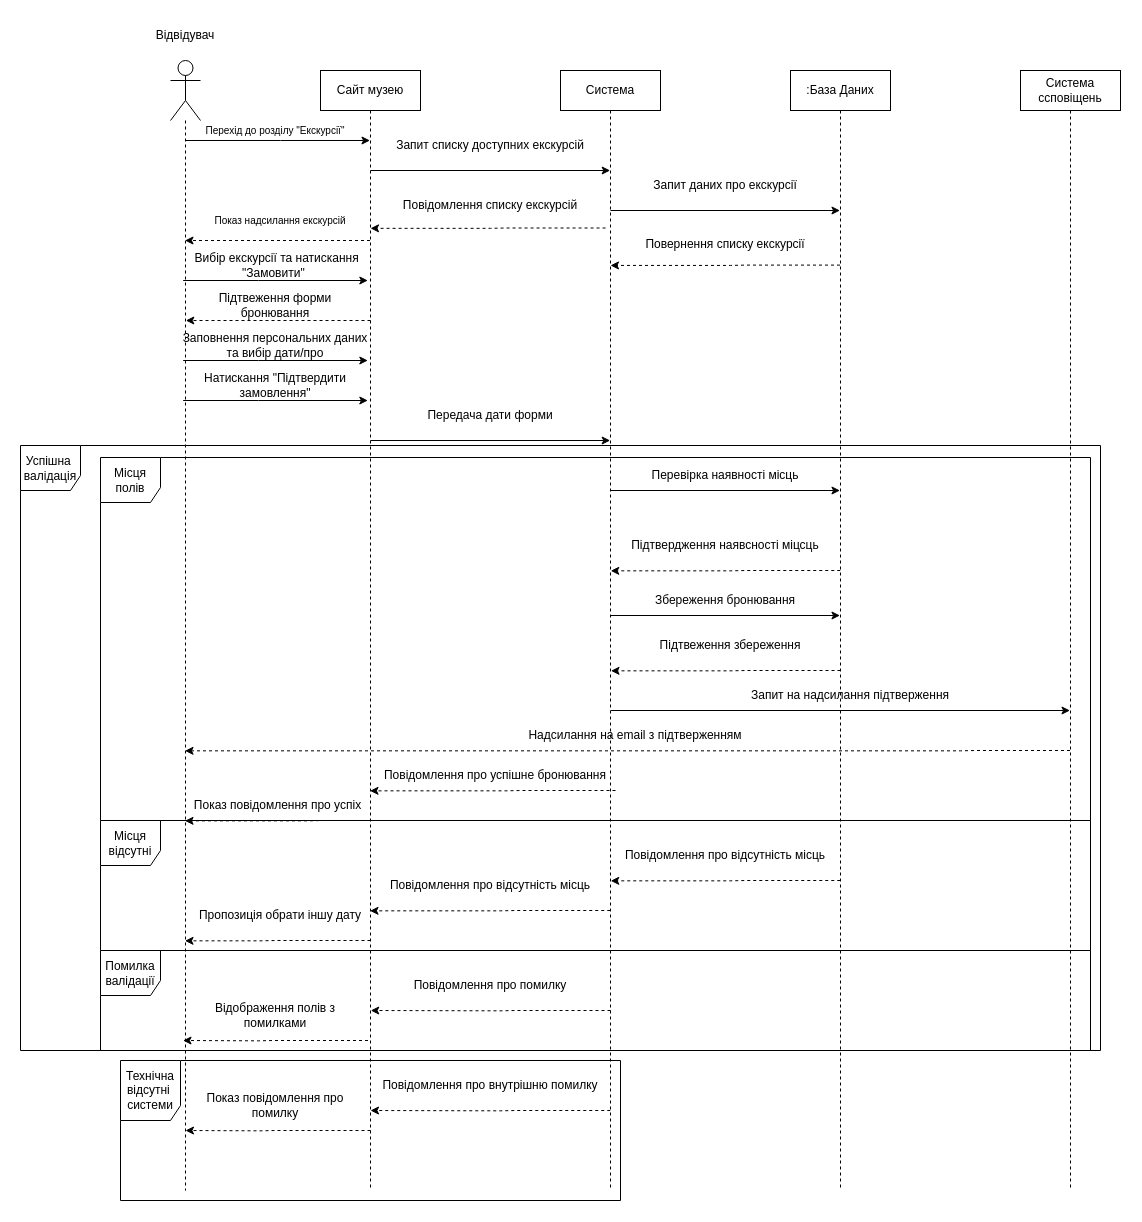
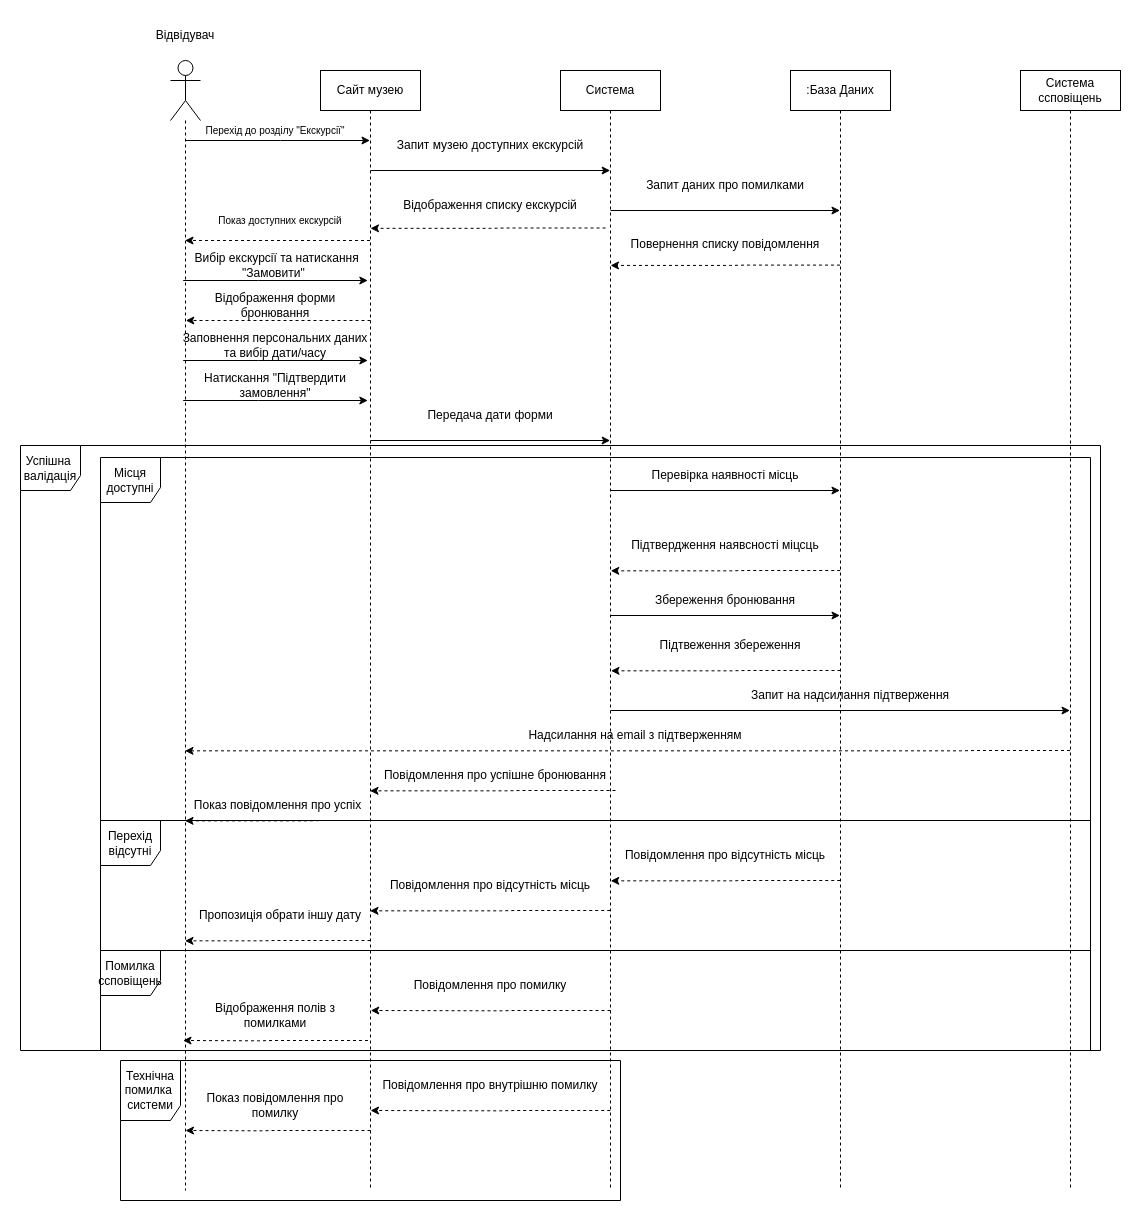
  <mxCell id="0" />
  <mxCell id="1" parent="0" />
  <mxCell id="2" value="Сайт музею" style="shape=umlLifeline;perimeter=lifelinePerimeter;whiteSpace=wrap;html=1;container=1;dropTarget=0;collapsible=0;recursiveResize=0;outlineConnect=0;portConstraint=eastwest;newEdgeStyle={&quot;curved&quot;:0,&quot;rounded&quot;:0};" parent="1" vertex="1"><mxGeometry x="320" y="70" width="100" height="1120" as="geometry" /></mxCell>
  <mxCell id="3" value="" style="shape=umlLifeline;perimeter=lifelinePerimeter;whiteSpace=wrap;html=1;container=1;dropTarget=0;collapsible=0;recursiveResize=0;outlineConnect=0;portConstraint=eastwest;newEdgeStyle={&quot;curved&quot;:0,&quot;rounded&quot;:0};participant=umlActor;size=60;" parent="1" vertex="1"><mxGeometry x="170" y="60" width="30" height="1130" as="geometry" /></mxCell>
  <mxCell id="4" style="edgeStyle=orthogonalEdgeStyle;rounded=0;orthogonalLoop=1;jettySize=auto;html=1;curved=0;" parent="1" source="3" target="2" edge="1"><mxGeometry relative="1" as="geometry"><mxPoint x="368" y="200" as="targetPoint" /><Array as="points"><mxPoint x="280" y="140" /><mxPoint x="280" y="140" /></Array></mxGeometry></mxCell>
  <mxCell id="5" value="Перехід до розділу &quot;Екскурсії&quot;" style="text;html=1;align=center;verticalAlign=middle;whiteSpace=wrap;rounded=0;fontSize=10;" parent="1" vertex="1"><mxGeometry x="190" y="120" width="170" height="20" as="geometry" /></mxCell>
  <mxCell id="6" value="" style="endArrow=classic;html=1;rounded=0;dashed=1;" parent="1" source="2" target="3" edge="1"><mxGeometry width="50" height="50" relative="1" as="geometry"><mxPoint x="240" y="220" as="sourcePoint" /><mxPoint x="290" y="170" as="targetPoint" /><Array as="points"><mxPoint x="270" y="240" /></Array></mxGeometry></mxCell>
- <mxCell id="7" value="Показ надсилання екскурсій" style="text;html=1;align=center;verticalAlign=middle;whiteSpace=wrap;rounded=0;fontSize=10;" parent="1" vertex="1"><mxGeometry x="190" y="212.5" width="180" height="15" as="geometry" /></mxCell>
+ <mxCell id="7" value="Показ доступних екскурсій" style="text;html=1;align=center;verticalAlign=middle;whiteSpace=wrap;rounded=0;fontSize=10;" parent="1" vertex="1"><mxGeometry x="190" y="212.5" width="180" height="15" as="geometry" /></mxCell>
  <mxCell id="8" value="" style="endArrow=classic;html=1;rounded=0;" parent="1" edge="1"><mxGeometry width="50" height="50" relative="1" as="geometry"><mxPoint x="182.663" y="280" as="sourcePoint" /><mxPoint x="367.33" y="280" as="targetPoint" /><Array as="points"><mxPoint x="257.83" y="280" /></Array></mxGeometry></mxCell>
  <mxCell id="9" value="&amp;nbsp;Вибір екскурсії та натискання &quot;Замовити&quot;&amp;nbsp;" style="text;html=1;align=center;verticalAlign=middle;whiteSpace=wrap;rounded=0;" parent="1" vertex="1"><mxGeometry x="175" y="250" width="200" height="30" as="geometry" /></mxCell>
  <mxCell id="10" value="" style="endArrow=classic;html=1;rounded=0;dashed=1;" parent="1" edge="1"><mxGeometry width="50" height="50" relative="1" as="geometry"><mxPoint x="370" y="320" as="sourcePoint" /><mxPoint x="185.333" y="320" as="targetPoint" /><Array as="points"><mxPoint x="300.5" y="320" /></Array></mxGeometry></mxCell>
- <mxCell id="11" value="Підтвеження форми бронювання" style="text;html=1;align=center;verticalAlign=middle;whiteSpace=wrap;rounded=0;" parent="1" vertex="1"><mxGeometry x="185" y="290" width="180" height="30" as="geometry" /></mxCell>
+ <mxCell id="11" value="Відображення форми бронювання" style="text;html=1;align=center;verticalAlign=middle;whiteSpace=wrap;rounded=0;" parent="1" vertex="1"><mxGeometry x="185" y="290" width="180" height="30" as="geometry" /></mxCell>
  <mxCell id="12" value="" style="endArrow=classic;html=1;rounded=0;" parent="1" edge="1"><mxGeometry width="50" height="50" relative="1" as="geometry"><mxPoint x="182.663" y="360" as="sourcePoint" /><mxPoint x="367.33" y="360" as="targetPoint" /><Array as="points"><mxPoint x="257.83" y="360" /></Array></mxGeometry></mxCell>
- <mxCell id="13" value="Заповнення персональних даних та вибір дати/про" style="text;html=1;align=center;verticalAlign=middle;whiteSpace=wrap;rounded=0;" parent="1" vertex="1"><mxGeometry x="180" y="330" width="190" height="30" as="geometry" /></mxCell>
+ <mxCell id="13" value="Заповнення персональних даних та вибір дати/часу" style="text;html=1;align=center;verticalAlign=middle;whiteSpace=wrap;rounded=0;" parent="1" vertex="1"><mxGeometry x="180" y="330" width="190" height="30" as="geometry" /></mxCell>
  <mxCell id="14" value="" style="endArrow=classic;html=1;rounded=0;" parent="1" edge="1"><mxGeometry width="50" height="50" relative="1" as="geometry"><mxPoint x="182.663" y="400" as="sourcePoint" /><mxPoint x="367.33" y="400" as="targetPoint" /><Array as="points"><mxPoint x="257.83" y="400" /></Array></mxGeometry></mxCell>
  <mxCell id="15" value="Натискання &quot;Підтвердити замовлення&quot;" style="text;html=1;align=center;verticalAlign=middle;whiteSpace=wrap;rounded=0;" parent="1" vertex="1"><mxGeometry x="180" y="370" width="190" height="30" as="geometry" /></mxCell>
  <mxCell id="16" value="Система" style="shape=umlLifeline;perimeter=lifelinePerimeter;whiteSpace=wrap;html=1;container=1;dropTarget=0;collapsible=0;recursiveResize=0;outlineConnect=0;portConstraint=eastwest;newEdgeStyle={&quot;curved&quot;:0,&quot;rounded&quot;:0};" parent="1" vertex="1"><mxGeometry x="560" y="70" width="100" height="1120" as="geometry" /></mxCell>
  <mxCell id="17" value="" style="endArrow=classic;html=1;rounded=0;" parent="1" edge="1"><mxGeometry width="50" height="50" relative="1" as="geometry"><mxPoint x="370.003" y="170" as="sourcePoint" /><mxPoint x="609.67" y="170" as="targetPoint" /></mxGeometry></mxCell>
- <mxCell id="18" value="Запит списку доступних екскурсій" style="text;html=1;align=center;verticalAlign=middle;whiteSpace=wrap;rounded=0;" parent="1" vertex="1"><mxGeometry x="370" y="130" width="240" height="30" as="geometry" /></mxCell>
+ <mxCell id="18" value="Запит музею доступних екскурсій" style="text;html=1;align=center;verticalAlign=middle;whiteSpace=wrap;rounded=0;" parent="1" vertex="1"><mxGeometry x="370" y="130" width="240" height="30" as="geometry" /></mxCell>
  <mxCell id="19" value="" style="endArrow=classic;html=1;rounded=0;dashed=1;" parent="1" edge="1"><mxGeometry width="50" height="50" relative="1" as="geometry"><mxPoint x="605.06" y="227.5" as="sourcePoint" /><mxPoint x="370.004" y="227.83" as="targetPoint" /><Array as="points"><mxPoint x="505.06" y="227.5" /><mxPoint x="490.06" y="227.83" /></Array></mxGeometry></mxCell>
- <mxCell id="20" value="Повідомлення списку екскурсій" style="text;html=1;align=center;verticalAlign=middle;whiteSpace=wrap;rounded=0;" parent="1" vertex="1"><mxGeometry x="370" y="190" width="240" height="30" as="geometry" /></mxCell>
+ <mxCell id="20" value="Відображення списку екскурсій" style="text;html=1;align=center;verticalAlign=middle;whiteSpace=wrap;rounded=0;" parent="1" vertex="1"><mxGeometry x="370" y="190" width="240" height="30" as="geometry" /></mxCell>
  <mxCell id="21" value="" style="endArrow=classic;html=1;rounded=0;" parent="1" edge="1"><mxGeometry width="50" height="50" relative="1" as="geometry"><mxPoint x="370.003" y="440" as="sourcePoint" /><mxPoint x="609.67" y="440" as="targetPoint" /></mxGeometry></mxCell>
  <mxCell id="22" value="Передача дати форми" style="text;html=1;align=center;verticalAlign=middle;whiteSpace=wrap;rounded=0;" parent="1" vertex="1"><mxGeometry x="380" y="400" width="220" height="30" as="geometry" /></mxCell>
  <mxCell id="23" value=":База Даних" style="shape=umlLifeline;perimeter=lifelinePerimeter;whiteSpace=wrap;html=1;container=1;dropTarget=0;collapsible=0;recursiveResize=0;outlineConnect=0;portConstraint=eastwest;newEdgeStyle={&quot;curved&quot;:0,&quot;rounded&quot;:0};" parent="1" vertex="1"><mxGeometry x="790" y="70" width="100" height="1120" as="geometry" /></mxCell>
  <mxCell id="24" value="Система ссповіщень" style="shape=umlLifeline;perimeter=lifelinePerimeter;whiteSpace=wrap;html=1;container=1;dropTarget=0;collapsible=0;recursiveResize=0;outlineConnect=0;portConstraint=eastwest;newEdgeStyle={&quot;curved&quot;:0,&quot;rounded&quot;:0};" parent="1" vertex="1"><mxGeometry x="1020" y="70" width="100" height="1120" as="geometry" /></mxCell>
  <mxCell id="25" value="" style="endArrow=classic;html=1;rounded=0;" parent="1" edge="1"><mxGeometry width="50" height="50" relative="1" as="geometry"><mxPoint x="610.003" y="210" as="sourcePoint" /><mxPoint x="839.5" y="210" as="targetPoint" /></mxGeometry></mxCell>
  <mxCell id="26" value="" style="endArrow=classic;html=1;rounded=0;dashed=1;" parent="1" edge="1"><mxGeometry width="50" height="50" relative="1" as="geometry"><mxPoint x="839.5" y="264.6" as="sourcePoint" /><mxPoint x="610.004" y="264.93" as="targetPoint" /><Array as="points"><mxPoint x="745.06" y="264.6" /><mxPoint x="730.06" y="264.93" /></Array></mxGeometry></mxCell>
- <mxCell id="27" value="Запит даних про екскурсії" style="text;html=1;align=center;verticalAlign=middle;whiteSpace=wrap;rounded=0;" parent="1" vertex="1"><mxGeometry x="610" y="170" width="230" height="30" as="geometry" /></mxCell>
- <mxCell id="28" value="Повернення списку екскурсії" style="text;html=1;align=center;verticalAlign=middle;whiteSpace=wrap;rounded=0;" parent="1" vertex="1"><mxGeometry x="610" y="228.5" width="230" height="30" as="geometry" /></mxCell>
+ <mxCell id="27" value="Запит даних про помилками" style="text;html=1;align=center;verticalAlign=middle;whiteSpace=wrap;rounded=0;" parent="1" vertex="1"><mxGeometry x="610" y="170" width="230" height="30" as="geometry" /></mxCell>
+ <mxCell id="28" value="Повернення списку повідомлення" style="text;html=1;align=center;verticalAlign=middle;whiteSpace=wrap;rounded=0;" parent="1" vertex="1"><mxGeometry x="610" y="228.5" width="230" height="30" as="geometry" /></mxCell>
  <mxCell id="29" value="Відвідувач" style="text;html=1;align=center;verticalAlign=middle;whiteSpace=wrap;rounded=0;" parent="1" vertex="1"><mxGeometry x="155" y="20" width="60" height="30" as="geometry" /></mxCell>
  <mxCell id="30" value="" style="endArrow=classic;html=1;rounded=0;" parent="1" target="23" edge="1"><mxGeometry width="50" height="50" relative="1" as="geometry"><mxPoint x="610.003" y="490" as="sourcePoint" /><mxPoint x="849.67" y="490" as="targetPoint" /></mxGeometry></mxCell>
  <mxCell id="31" value="Перевірка наявності місць" style="text;html=1;align=center;verticalAlign=middle;whiteSpace=wrap;rounded=0;" parent="1" vertex="1"><mxGeometry x="615" y="460" width="220" height="30" as="geometry" /></mxCell>
  <mxCell id="32" value="" style="endArrow=classic;html=1;rounded=0;dashed=1;" parent="1" edge="1"><mxGeometry width="50" height="50" relative="1" as="geometry"><mxPoint x="839.75" y="570" as="sourcePoint" /><mxPoint x="610.254" y="570.33" as="targetPoint" /><Array as="points"><mxPoint x="745.31" y="570" /><mxPoint x="730.31" y="570.33" /></Array></mxGeometry></mxCell>
  <mxCell id="33" value="Підтвердження наявсності міцсць" style="text;html=1;align=center;verticalAlign=middle;whiteSpace=wrap;rounded=0;" parent="1" vertex="1"><mxGeometry x="615" y="530" width="220" height="30" as="geometry" /></mxCell>
  <mxCell id="34" value="" style="endArrow=classic;html=1;rounded=0;" parent="1" edge="1"><mxGeometry width="50" height="50" relative="1" as="geometry"><mxPoint x="610.003" y="615" as="sourcePoint" /><mxPoint x="839.5" y="615" as="targetPoint" /></mxGeometry></mxCell>
  <mxCell id="35" value="Збереження бронювання" style="text;html=1;align=center;verticalAlign=middle;whiteSpace=wrap;rounded=0;" parent="1" vertex="1"><mxGeometry x="615" y="585" width="220" height="30" as="geometry" /></mxCell>
  <mxCell id="36" value="" style="endArrow=classic;html=1;rounded=0;dashed=1;" parent="1" edge="1"><mxGeometry width="50" height="50" relative="1" as="geometry"><mxPoint x="840" y="670" as="sourcePoint" /><mxPoint x="610.504" y="670.33" as="targetPoint" /><Array as="points"><mxPoint x="745.56" y="670" /><mxPoint x="730.56" y="670.33" /></Array></mxGeometry></mxCell>
  <mxCell id="37" value="Підтвеження збереження" style="text;html=1;align=center;verticalAlign=middle;whiteSpace=wrap;rounded=0;" parent="1" vertex="1"><mxGeometry x="620" y="630" width="220" height="30" as="geometry" /></mxCell>
  <mxCell id="38" value="" style="endArrow=classic;html=1;rounded=0;" parent="1" target="24" edge="1"><mxGeometry width="50" height="50" relative="1" as="geometry"><mxPoint x="610.163" y="710" as="sourcePoint" /><mxPoint x="849.83" y="710" as="targetPoint" /></mxGeometry></mxCell>
  <mxCell id="39" value="Запит на надсилання підтверження" style="text;html=1;align=center;verticalAlign=middle;whiteSpace=wrap;rounded=0;" parent="1" vertex="1"><mxGeometry x="640" y="680" width="420" height="30" as="geometry" /></mxCell>
  <mxCell id="40" value="" style="endArrow=classic;html=1;rounded=0;dashed=1;" parent="1" target="3" edge="1"><mxGeometry width="50" height="50" relative="1" as="geometry"><mxPoint x="1069.5" y="750" as="sourcePoint" /><mxPoint x="840.004" y="750.33" as="targetPoint" /><Array as="points"><mxPoint x="975.06" y="750" /><mxPoint x="960.06" y="750.33" /></Array></mxGeometry></mxCell>
  <mxCell id="41" value="Надсилання на email з підтверженням" style="text;html=1;align=center;verticalAlign=middle;whiteSpace=wrap;rounded=0;" parent="1" vertex="1"><mxGeometry x="210" y="720" width="850" height="30" as="geometry" /></mxCell>
  <mxCell id="42" value="" style="endArrow=classic;html=1;rounded=0;dashed=1;" parent="1" target="2" edge="1"><mxGeometry width="50" height="50" relative="1" as="geometry"><mxPoint x="615" y="790" as="sourcePoint" /><mxPoint x="385.504" y="790.33" as="targetPoint" /><Array as="points"><mxPoint x="520.56" y="790" /><mxPoint x="505.56" y="790.33" /></Array></mxGeometry></mxCell>
  <mxCell id="43" value="" style="endArrow=classic;html=1;rounded=0;dashed=1;" parent="1" target="3" edge="1"><mxGeometry width="50" height="50" relative="1" as="geometry"><mxPoint x="372.5" y="820" as="sourcePoint" /><mxPoint x="190" y="820" as="targetPoint" /><Array as="points"><mxPoint x="322.56" y="820" /><mxPoint x="307.56" y="820.33" /></Array></mxGeometry></mxCell>
  <mxCell id="44" value="Повідомлення про успішне бронювання" style="text;html=1;align=center;verticalAlign=middle;whiteSpace=wrap;rounded=0;" parent="1" vertex="1"><mxGeometry x="380" y="760" width="230" height="30" as="geometry" /></mxCell>
  <mxCell id="45" value="Показ повідомлення про успіх" style="text;html=1;align=center;verticalAlign=middle;whiteSpace=wrap;rounded=0;" parent="1" vertex="1"><mxGeometry x="185" y="790" width="185" height="30" as="geometry" /></mxCell>
  <mxCell id="46" value="" style="endArrow=classic;html=1;rounded=0;dashed=1;" parent="1" edge="1"><mxGeometry width="50" height="50" relative="1" as="geometry"><mxPoint x="839.75" y="880" as="sourcePoint" /><mxPoint x="610.254" y="880.33" as="targetPoint" /><Array as="points"><mxPoint x="745.31" y="880" /><mxPoint x="730.31" y="880.33" /></Array></mxGeometry></mxCell>
  <mxCell id="47" value="Повідомлення про відсутність місць" style="text;html=1;align=center;verticalAlign=middle;whiteSpace=wrap;rounded=0;" parent="1" vertex="1"><mxGeometry x="610" y="840" width="230" height="30" as="geometry" /></mxCell>
  <mxCell id="48" value="" style="endArrow=classic;html=1;rounded=0;dashed=1;" parent="1" target="2" edge="1"><mxGeometry width="50" height="50" relative="1" as="geometry"><mxPoint x="609.75" y="910" as="sourcePoint" /><mxPoint x="380.254" y="910.33" as="targetPoint" /><Array as="points"><mxPoint x="515.31" y="910" /><mxPoint x="500.31" y="910.33" /></Array></mxGeometry></mxCell>
  <mxCell id="49" value="Повідомлення про відсутність місць" style="text;html=1;align=center;verticalAlign=middle;whiteSpace=wrap;rounded=0;" parent="1" vertex="1"><mxGeometry x="375" y="870" width="230" height="30" as="geometry" /></mxCell>
  <mxCell id="50" value="" style="endArrow=classic;html=1;rounded=0;dashed=1;" parent="1" target="3" edge="1"><mxGeometry width="50" height="50" relative="1" as="geometry"><mxPoint x="370" y="940" as="sourcePoint" /><mxPoint x="130.25" y="940" as="targetPoint" /><Array as="points"><mxPoint x="275.56" y="940" /><mxPoint x="260.56" y="940.33" /></Array></mxGeometry></mxCell>
  <mxCell id="51" value="Пропозиція обрати іншу дату" style="text;html=1;align=center;verticalAlign=middle;whiteSpace=wrap;rounded=0;" parent="1" vertex="1"><mxGeometry x="190" y="900" width="180" height="30" as="geometry" /></mxCell>
  <mxCell id="52" value="" style="endArrow=classic;html=1;rounded=0;dashed=1;" parent="1" edge="1"><mxGeometry width="50" height="50" relative="1" as="geometry"><mxPoint x="610" y="1010" as="sourcePoint" /><mxPoint x="370.25" y="1010" as="targetPoint" /><Array as="points"><mxPoint x="515.56" y="1010" /><mxPoint x="500.56" y="1010.33" /></Array></mxGeometry></mxCell>
  <mxCell id="53" value="Повідомлення про помилку" style="text;html=1;align=center;verticalAlign=middle;whiteSpace=wrap;rounded=0;" parent="1" vertex="1"><mxGeometry x="375" y="970" width="230" height="30" as="geometry" /></mxCell>
  <mxCell id="54" value="" style="endArrow=classic;html=1;rounded=0;dashed=1;" parent="1" edge="1"><mxGeometry width="50" height="50" relative="1" as="geometry"><mxPoint x="609.75" y="1110" as="sourcePoint" /><mxPoint x="370" y="1110" as="targetPoint" /><Array as="points"><mxPoint x="515.31" y="1110" /><mxPoint x="500.31" y="1110.33" /></Array></mxGeometry></mxCell>
  <mxCell id="55" value="Повідомлення про внутрішню помилку" style="text;html=1;align=center;verticalAlign=middle;whiteSpace=wrap;rounded=0;" parent="1" vertex="1"><mxGeometry x="375" y="1070" width="230" height="30" as="geometry" /></mxCell>
  <mxCell id="56" value="" style="endArrow=classic;html=1;rounded=0;dashed=1;" parent="1" edge="1"><mxGeometry width="50" height="50" relative="1" as="geometry"><mxPoint x="367.5" y="1040" as="sourcePoint" /><mxPoint x="182.5" y="1040" as="targetPoint" /><Array as="points"><mxPoint x="273.06" y="1040" /><mxPoint x="258.06" y="1040.33" /></Array></mxGeometry></mxCell>
  <mxCell id="57" value="" style="endArrow=classic;html=1;rounded=0;dashed=1;" parent="1" edge="1"><mxGeometry width="50" height="50" relative="1" as="geometry"><mxPoint x="370" y="1130" as="sourcePoint" /><mxPoint x="185" y="1130" as="targetPoint" /><Array as="points"><mxPoint x="275.56" y="1130" /><mxPoint x="260.56" y="1130.33" /></Array></mxGeometry></mxCell>
  <mxCell id="58" value="Відображення полів з помилками" style="text;html=1;align=center;verticalAlign=middle;whiteSpace=wrap;rounded=0;" parent="1" vertex="1"><mxGeometry x="190" y="1000" width="170" height="30" as="geometry" /></mxCell>
  <mxCell id="59" value="Показ повідомлення про помилку" style="text;html=1;align=center;verticalAlign=middle;whiteSpace=wrap;rounded=0;" parent="1" vertex="1"><mxGeometry x="190" y="1090" width="170" height="30" as="geometry" /></mxCell>
  <mxCell id="60" value="Успішна&amp;nbsp;&lt;br&gt;валідація" style="shape=umlFrame;whiteSpace=wrap;html=1;pointerEvents=0;width=60;height=45;" parent="1" vertex="1"><mxGeometry x="20" y="445" width="1080" height="605" as="geometry" /></mxCell>
- <mxCell id="61" value="Технічна&lt;br&gt;відсутні&amp;nbsp;&lt;br&gt;системи" style="shape=umlFrame;whiteSpace=wrap;html=1;pointerEvents=0;width=60;height=60;" parent="1" vertex="1"><mxGeometry x="120" y="1060" width="500" height="140" as="geometry" /></mxCell>
- <mxCell id="62" value="Місця полів" style="shape=umlFrame;whiteSpace=wrap;html=1;pointerEvents=0;width=60;height=45;" parent="1" vertex="1"><mxGeometry x="100" y="457" width="990" height="363" as="geometry" /></mxCell>
- <mxCell id="63" value="Місця відсутні" style="shape=umlFrame;whiteSpace=wrap;html=1;pointerEvents=0;width=60;height=45;" parent="1" vertex="1"><mxGeometry x="100" y="820" width="990" height="130" as="geometry" /></mxCell>
- <mxCell id="64" value="Помилка&lt;br&gt;валідації" style="shape=umlFrame;whiteSpace=wrap;html=1;pointerEvents=0;width=60;height=45;" parent="1" vertex="1"><mxGeometry x="100" y="950" width="990" height="100" as="geometry" /></mxCell>
+ <mxCell id="61" value="Технічна&lt;br&gt;помилка&amp;nbsp;&lt;br&gt;системи" style="shape=umlFrame;whiteSpace=wrap;html=1;pointerEvents=0;width=60;height=60;" parent="1" vertex="1"><mxGeometry x="120" y="1060" width="500" height="140" as="geometry" /></mxCell>
+ <mxCell id="62" value="Місця доступні" style="shape=umlFrame;whiteSpace=wrap;html=1;pointerEvents=0;width=60;height=45;" parent="1" vertex="1"><mxGeometry x="100" y="457" width="990" height="363" as="geometry" /></mxCell>
+ <mxCell id="63" value="Перехід відсутні" style="shape=umlFrame;whiteSpace=wrap;html=1;pointerEvents=0;width=60;height=45;" parent="1" vertex="1"><mxGeometry x="100" y="820" width="990" height="130" as="geometry" /></mxCell>
+ <mxCell id="64" value="Помилка&lt;br&gt;ссповіщень" style="shape=umlFrame;whiteSpace=wrap;html=1;pointerEvents=0;width=60;height=45;" parent="1" vertex="1"><mxGeometry x="100" y="950" width="990" height="100" as="geometry" /></mxCell>
